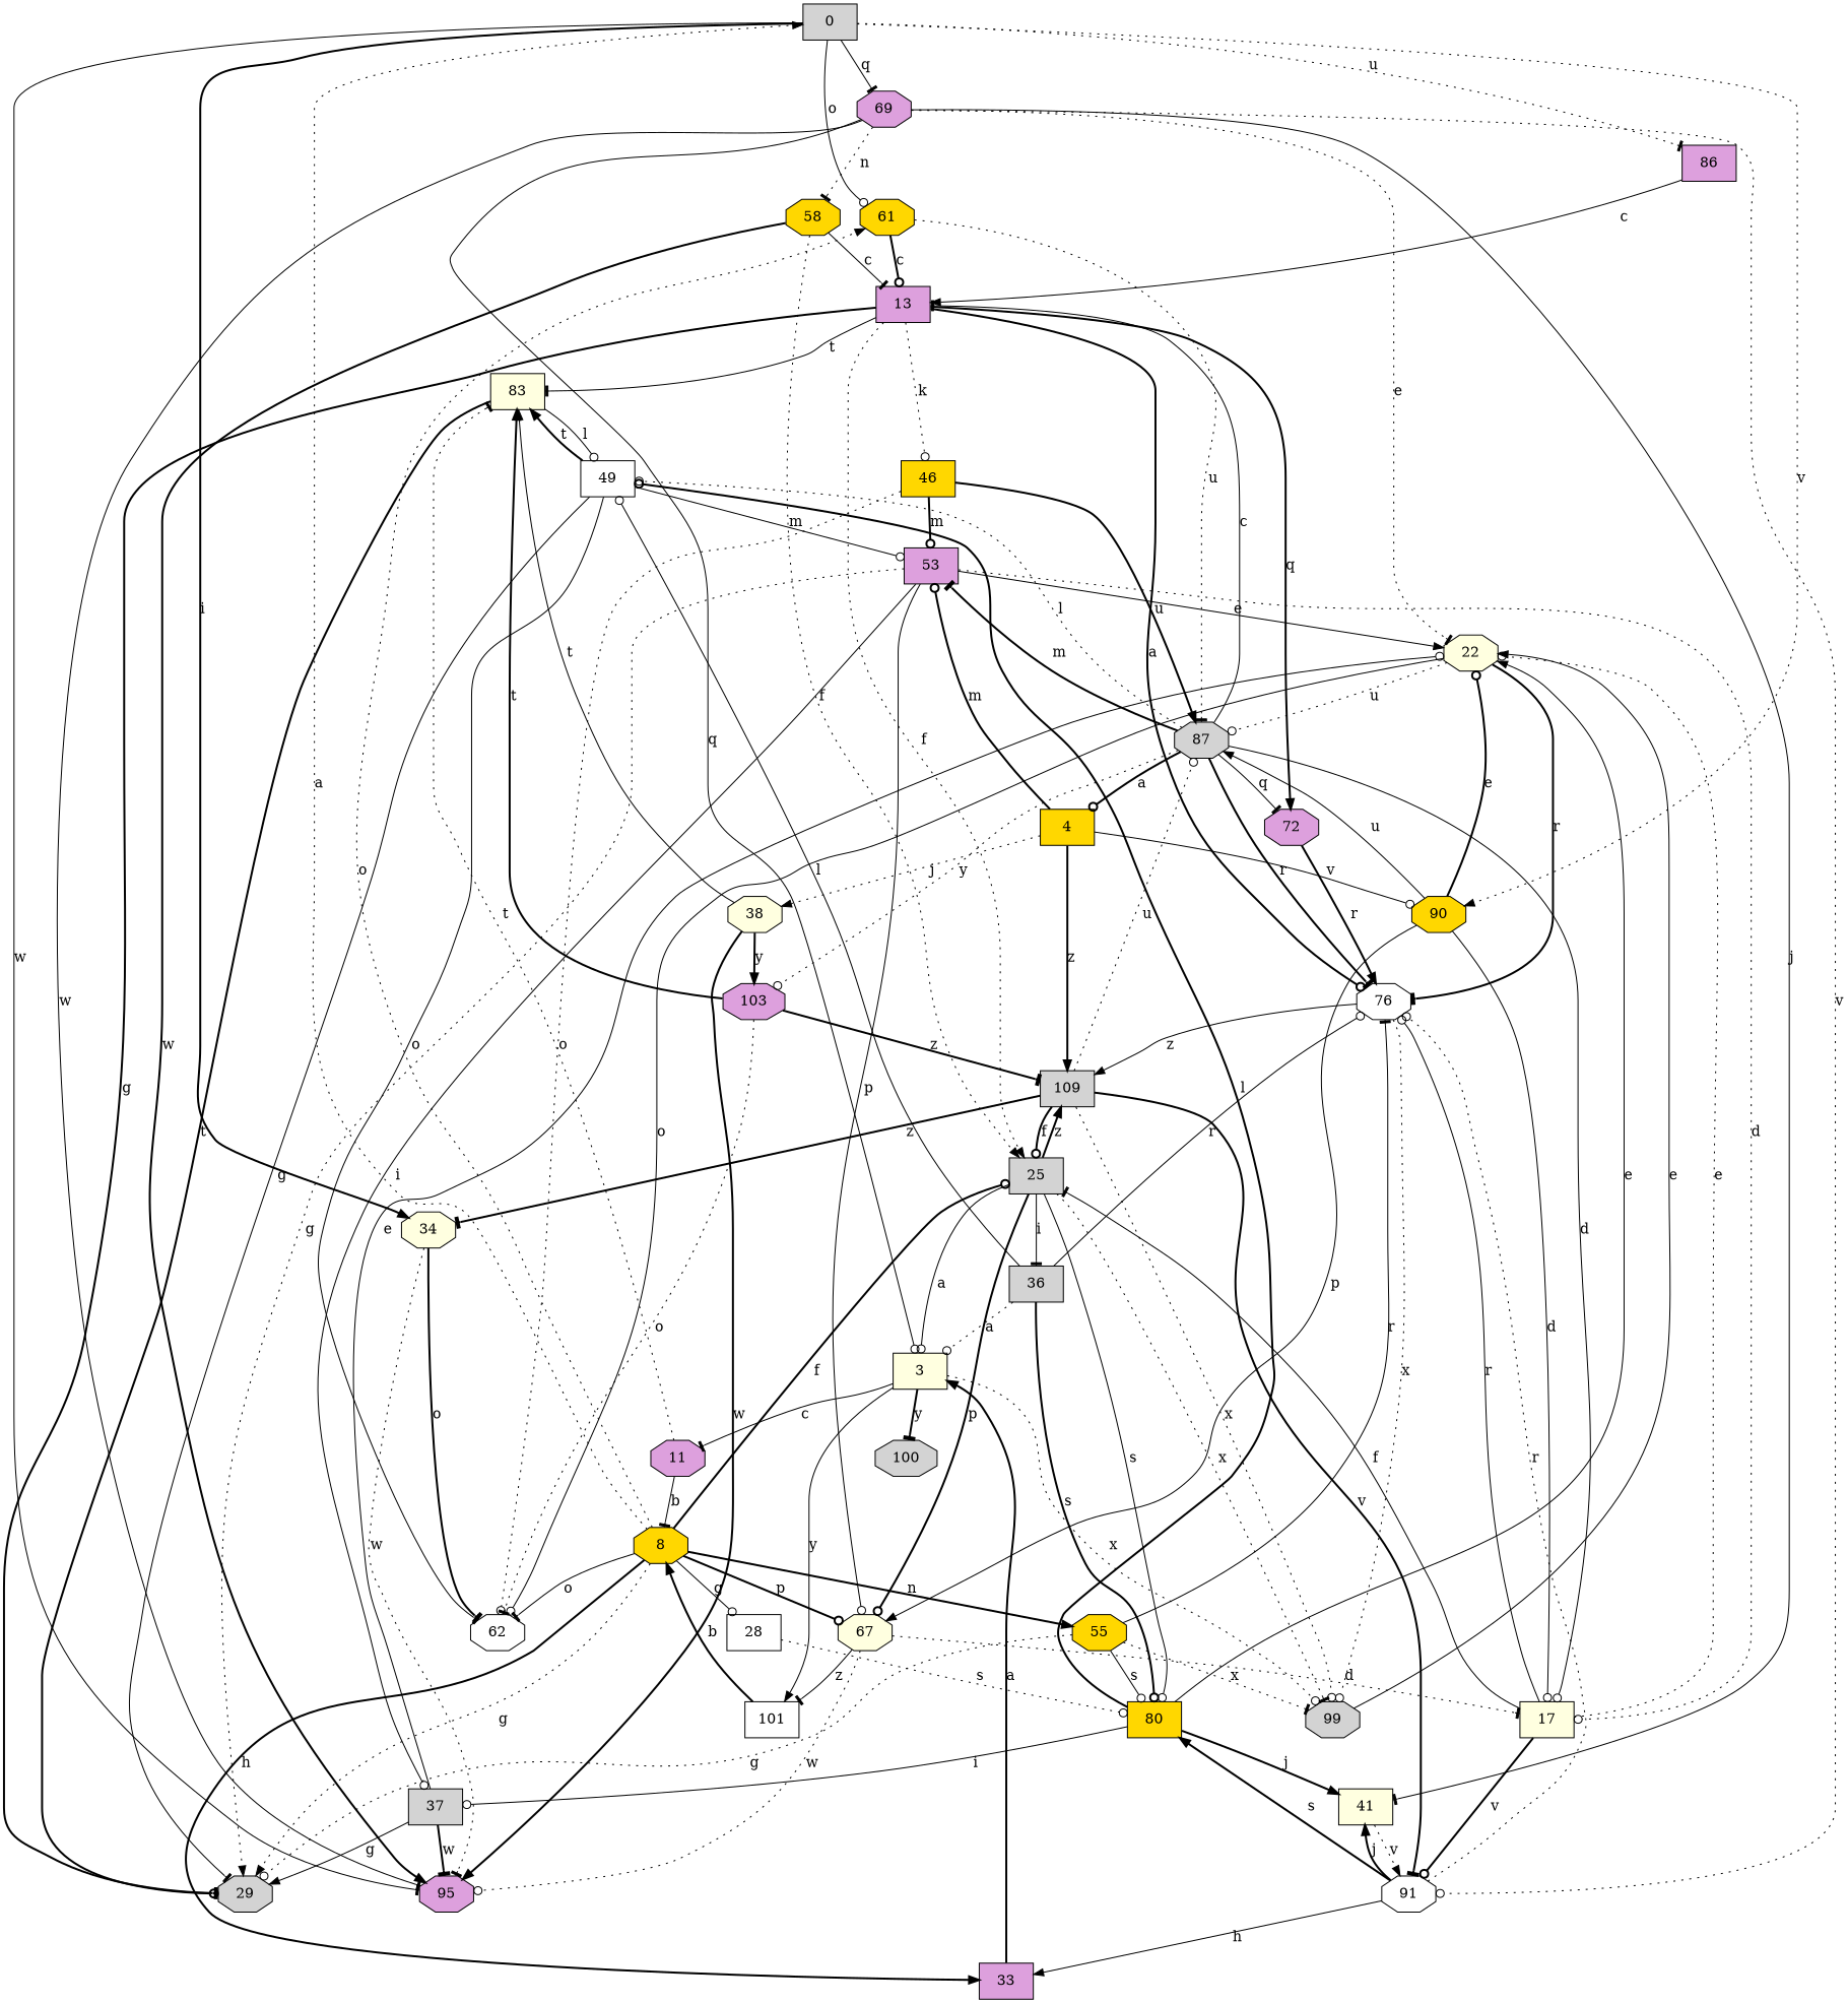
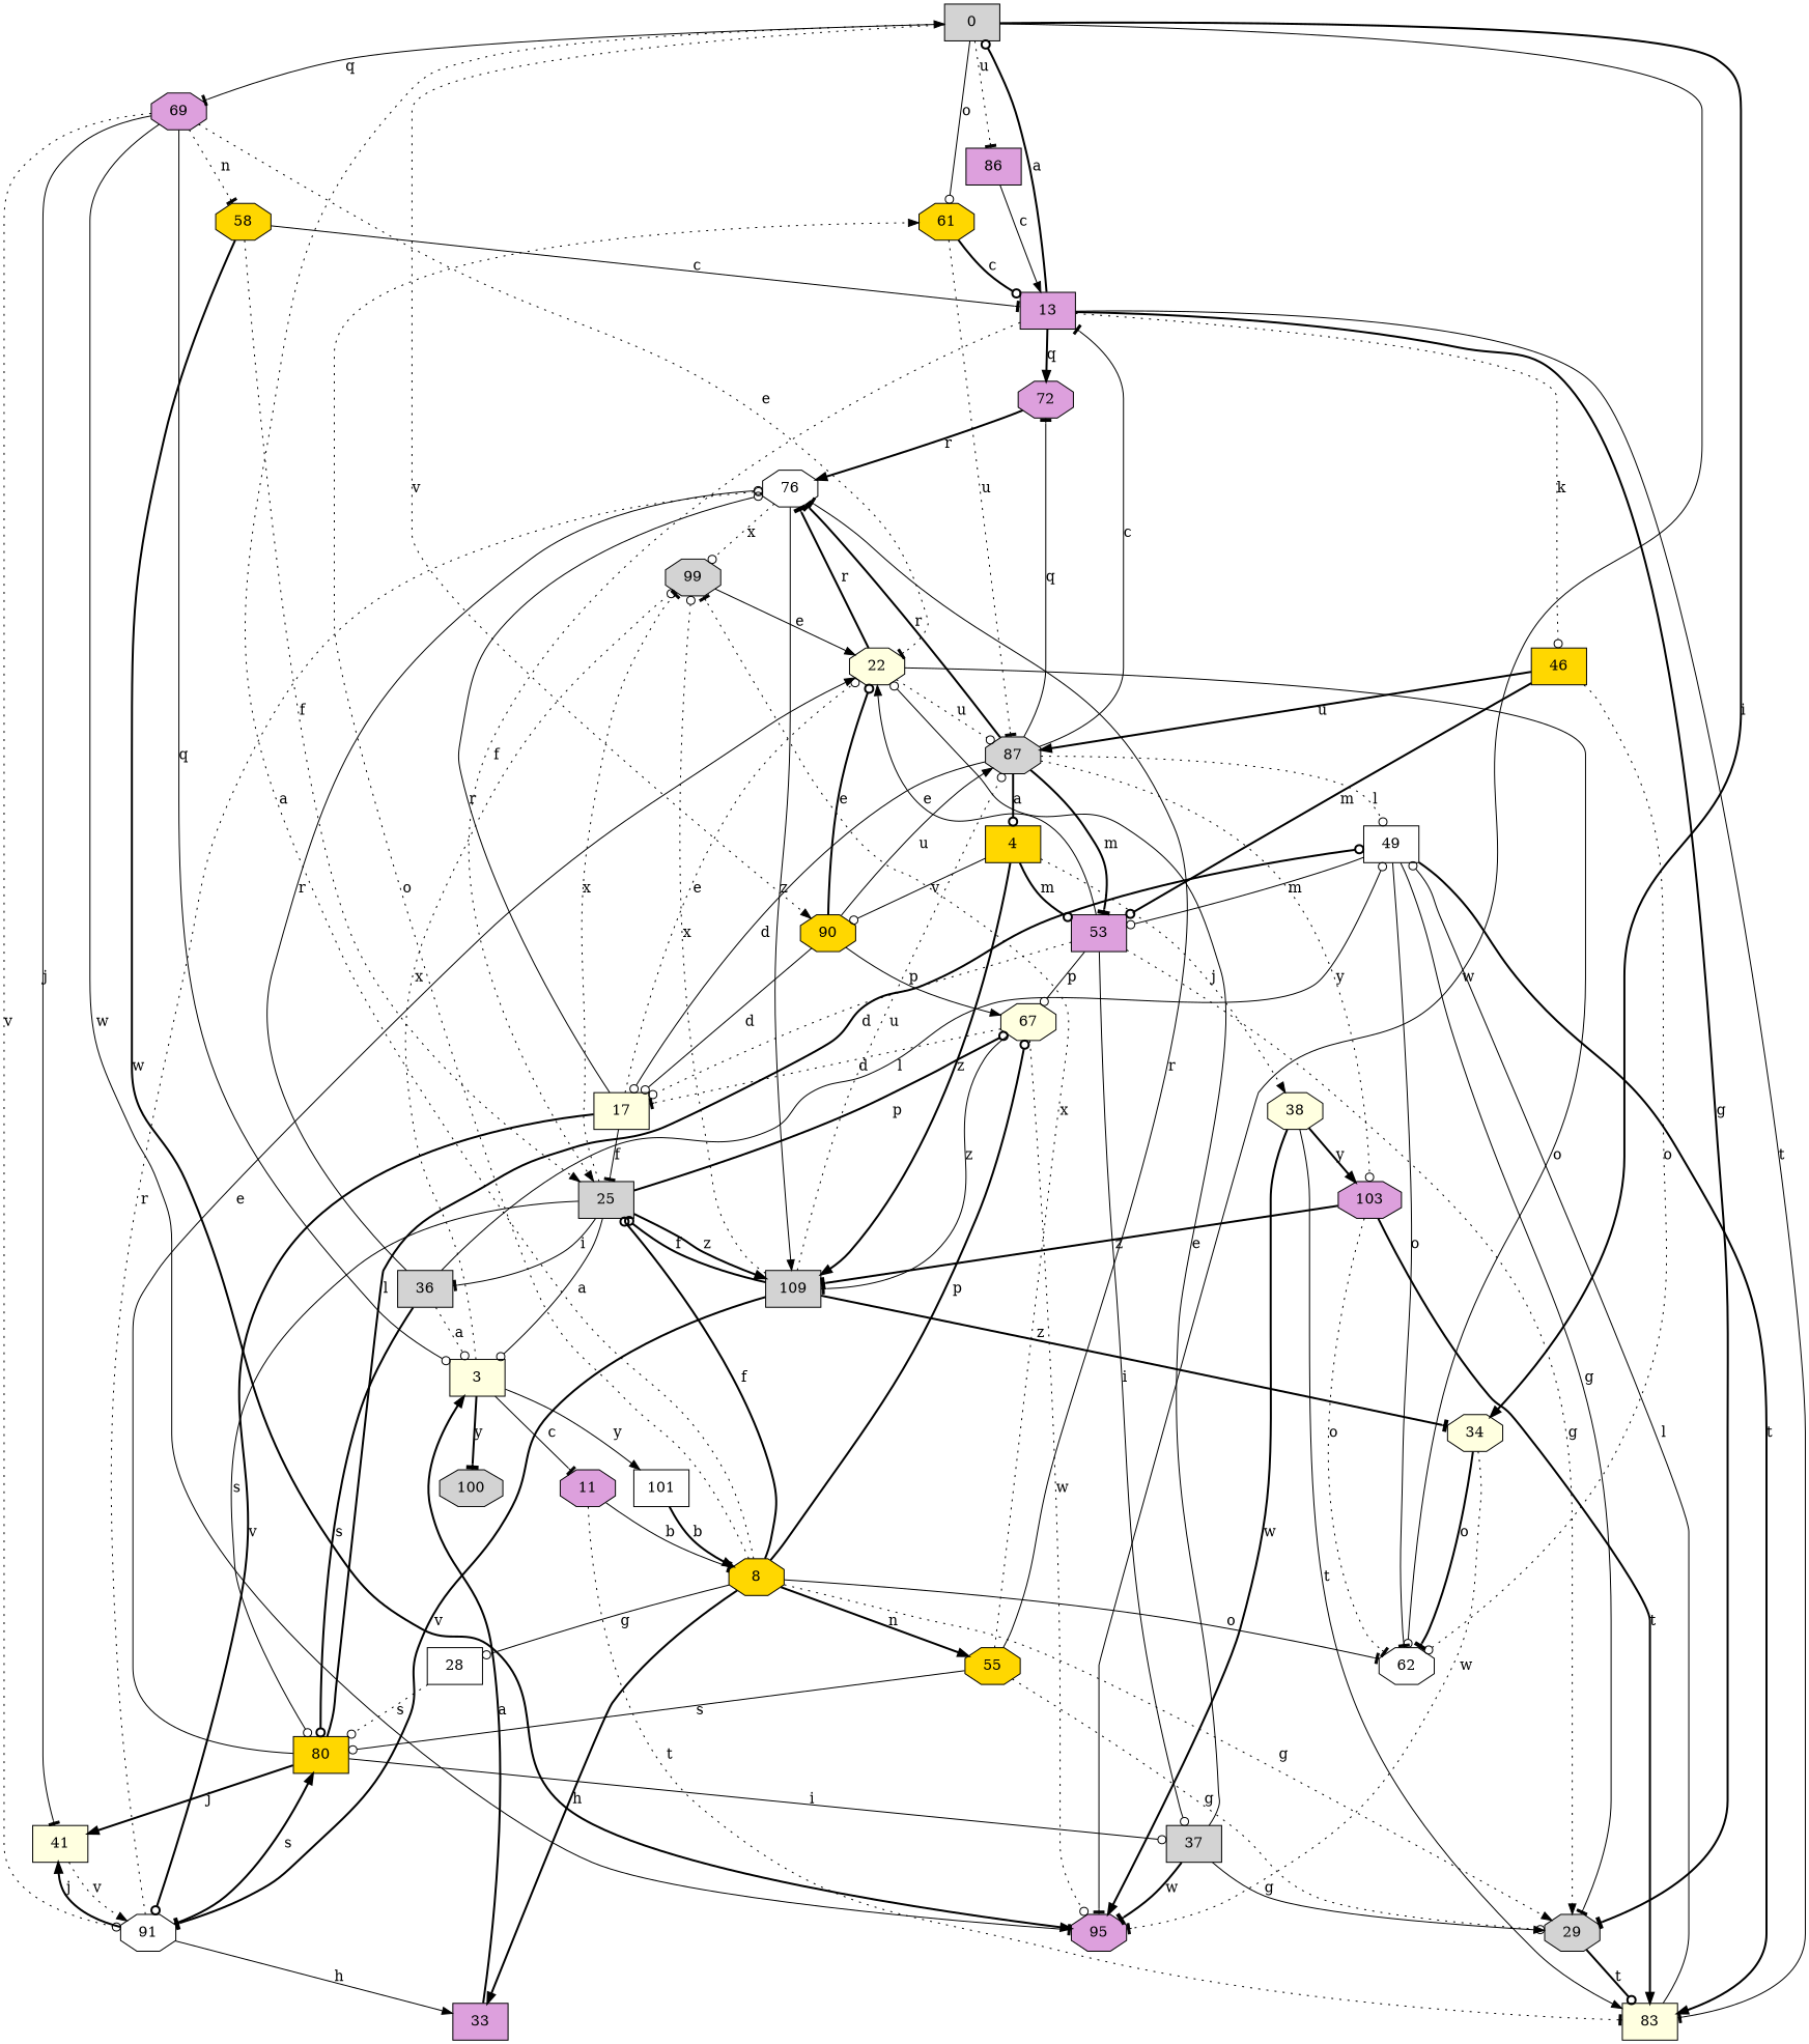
  strict digraph {
    node [fillcolor=lightgrey shape=octagon style=filled]
    edge [arrowhead=odot style=solid]
    0 [shape=box]
    34 [fillcolor=lightyellow]
    61 [fillcolor=gold]
    69 [fillcolor=plum]
    86 [fillcolor=plum shape=box]
    90 [fillcolor=gold]
    95 [fillcolor=plum]
    62 [fillcolor=white]
    13 [fillcolor=plum shape=box]
    87
    3 [fillcolor=lightyellow shape=box]
    22 [fillcolor=lightyellow]
    91 [fillcolor=white]
    41 [fillcolor=lightyellow shape=box]
    58 [fillcolor=gold]
    67 [fillcolor=lightyellow]
    17 [fillcolor=lightyellow shape=box]
    11 [fillcolor=plum]
    99
    100
    101 [fillcolor=white shape=box]
    8 [fillcolor=gold]
    83 [fillcolor=lightyellow shape=box]
    4 [fillcolor=gold shape=box]
    38 [fillcolor=lightyellow]
    53 [fillcolor=plum shape=box]
    109 [shape=box]
    103 [fillcolor=plum]
    29
    37 [shape=box]
    25 [shape=box]
    28 [fillcolor=white shape=box]
    33 [fillcolor=plum shape=box]
    55 [fillcolor=gold]
    36 [shape=box]
    80 [fillcolor=gold shape=box]
    76 [fillcolor=white]
    49 [fillcolor=white shape=box]
    46 [fillcolor=gold shape=box]
    72 [fillcolor=plum]
    0 -> 34 [arrowhead=normal label=i style=bold]
    0 -> 61 [label=o]
    0 -> 69 [arrowhead=tee label=q]
    0 -> 86 [arrowhead=tee label=u style=dotted]
    0 -> 90 [arrowhead=normal label=v style=dotted]
    0 -> 95 [arrowhead=tee label=w]
    34 -> 95 [arrowhead=tee label=w style=dotted]
    34 -> 62 [arrowhead=tee label=o style=bold]
    61 -> 13 [label=c style=bold]
    61 -> 87 [arrowhead=tee label=u style=dotted]
    69 -> 95 [arrowhead=tee label=w]
    69 -> 3 [label=q]
    69 -> 22 [arrowhead=tee label=e style=dotted]
    69 -> 91 [label=v style=dotted]
    69 -> 41 [arrowhead=tee label=j]
    69 -> 58 [arrowhead=tee label=n style=dotted]
    86 -> 13 [arrowhead=normal label=c]
    90 -> 87 [arrowhead=normal label=u]
    90 -> 22 [label=e style=bold]
    90 -> 67 [arrowhead=normal label=p]
    90 -> 17 [label=d]
-   13 -> 76 [label=a style=bold]
+   13 -> 0 [label=a style=bold]
    13 -> 83 [arrowhead=tee label=t]
    13 -> 29 [arrowhead=tee label=g style=bold]
    13 -> 25 [arrowhead=normal label=f style=dotted]
    13 -> 46 [label=k style=dotted]
    13 -> 72 [arrowhead=normal label=q style=bold]
    87 -> 13 [arrowhead=tee label=c]
    87 -> 17 [label=d]
    87 -> 4 [label=a style=bold]
    87 -> 53 [arrowhead=tee label=m style=bold]
    87 -> 103 [label=y style=dotted]
    87 -> 76 [arrowhead=tee label=r style=bold]
    87 -> 49 [label=l style=dotted]
    87 -> 72 [arrowhead=tee label=q]
    3 -> 11 [arrowhead=tee label=c]
    3 -> 99 [label=x style=dotted]
    3 -> 100 [arrowhead=tee label=y style=bold]
    3 -> 101 [arrowhead=normal label=y]
    22 -> 62 [label=o]
    22 -> 87 [label=u style=dotted]
    22 -> 76 [arrowhead=tee label=r style=bold]
    91 -> 41 [arrowhead=normal label=j style=bold]
    91 -> 33 [arrowhead=normal label=h]
    91 -> 80 [arrowhead=normal label=s style=bold]
    91 -> 76 [label=r style=dotted]
    41 -> 91 [arrowhead=normal label=v style=dotted]
    58 -> 95 [arrowhead=normal label=w style=bold]
    58 -> 13 [arrowhead=tee label=c]
    58 -> 25 [arrowhead=normal label=f style=dotted]
    67 -> 95 [label=w style=dotted]
    67 -> 17 [arrowhead=tee label=d style=dotted]
-   67 -> 101 [arrowhead=tee label=z]
+   67 -> 109 [arrowhead=tee label=z]
    17 -> 22 [label=e style=dotted]
    17 -> 91 [label=v style=bold]
    17 -> 25 [arrowhead=tee label=f]
    17 -> 76 [label=r]
    11 -> 8 [arrowhead=tee label=b]
    11 -> 83 [arrowhead=tee label=t style=dotted]
    99 -> 22 [arrowhead=normal label=e]
    101 -> 8 [arrowhead=normal label=b style=bold]
    8 -> 0 [arrowhead=normal label=a style=dotted]
    8 -> 61 [arrowhead=normal label=o style=dotted]
    8 -> 62 [arrowhead=tee label=o]
    8 -> 67 [label=p style=bold]
    8 -> 29 [arrowhead=normal label=g style=dotted]
    8 -> 25 [label=f style=bold]
    8 -> 28 [label=g]
    8 -> 33 [arrowhead=normal label=h style=bold]
    8 -> 55 [arrowhead=normal label=n style=bold]
    83 -> 49 [label=l]
    4 -> 90 [label=v]
    4 -> 38 [arrowhead=normal label=j style=dotted]
    4 -> 53 [label=m style=bold]
    4 -> 109 [arrowhead=normal label=z style=bold]
    38 -> 95 [arrowhead=normal label=w style=bold]
    38 -> 83 [arrowhead=normal label=t]
    38 -> 103 [arrowhead=normal label=y style=bold]
    53 -> 22 [arrowhead=normal label=e]
    53 -> 67 [label=p]
    53 -> 17 [label=d style=dotted]
    53 -> 29 [arrowhead=normal label=g style=dotted]
    53 -> 37 [label=i]
    109 -> 34 [arrowhead=tee label=z style=bold]
    109 -> 87 [label=u style=dotted]
    109 -> 91 [arrowhead=tee label=v style=bold]
    109 -> 99 [label=x style=dotted]
    109 -> 25 [label=f style=bold]
    103 -> 62 [arrowhead=tee label=o style=dotted]
    103 -> 83 [arrowhead=normal label=t style=bold]
    103 -> 109 [arrowhead=tee label=z style=bold]
-   83 -> 29 [label=t style=bold]
+   29 -> 83 [label=t style=bold]
    37 -> 95 [arrowhead=tee label=w style=bold]
    37 -> 22 [label=e]
    37 -> 29 [arrowhead=normal label=g]
    25 -> 3 [label=a]
    25 -> 67 [label=p style=bold]
    25 -> 99 [arrowhead=tee label=x style=dotted]
    25 -> 109 [arrowhead=normal label=z style=bold]
    25 -> 36 [arrowhead=tee label=i]
    25 -> 80 [label=s]
    28 -> 80 [label=s style=dotted]
    33 -> 3 [arrowhead=normal label=a style=bold]
    55 -> 99 [arrowhead=tee label=x style=dotted]
    55 -> 29 [label=g style=dotted]
    55 -> 80 [label=s]
    55 -> 76 [arrowhead=tee label=r]
    36 -> 3 [label=a style=dotted]
    36 -> 80 [label=s style=bold]
    36 -> 76 [label=r]
    36 -> 49 [label=l]
    80 -> 22 [arrowhead=normal label=e]
    80 -> 41 [arrowhead=normal label=j style=bold]
    80 -> 37 [label=i]
    80 -> 49 [label=l style=bold]
    76 -> 99 [label=x style=dotted]
    76 -> 109 [arrowhead=normal label=z]
    49 -> 62 [arrowhead=tee label=o]
    49 -> 83 [arrowhead=normal label=t style=bold]
    49 -> 53 [label=m]
    49 -> 29 [arrowhead=tee label=g]
    46 -> 62 [label=o style=dotted]
    46 -> 87 [arrowhead=normal label=u style=bold]
    46 -> 53 [label=m style=bold]
    72 -> 76 [arrowhead=normal label=r style=bold]
  }
